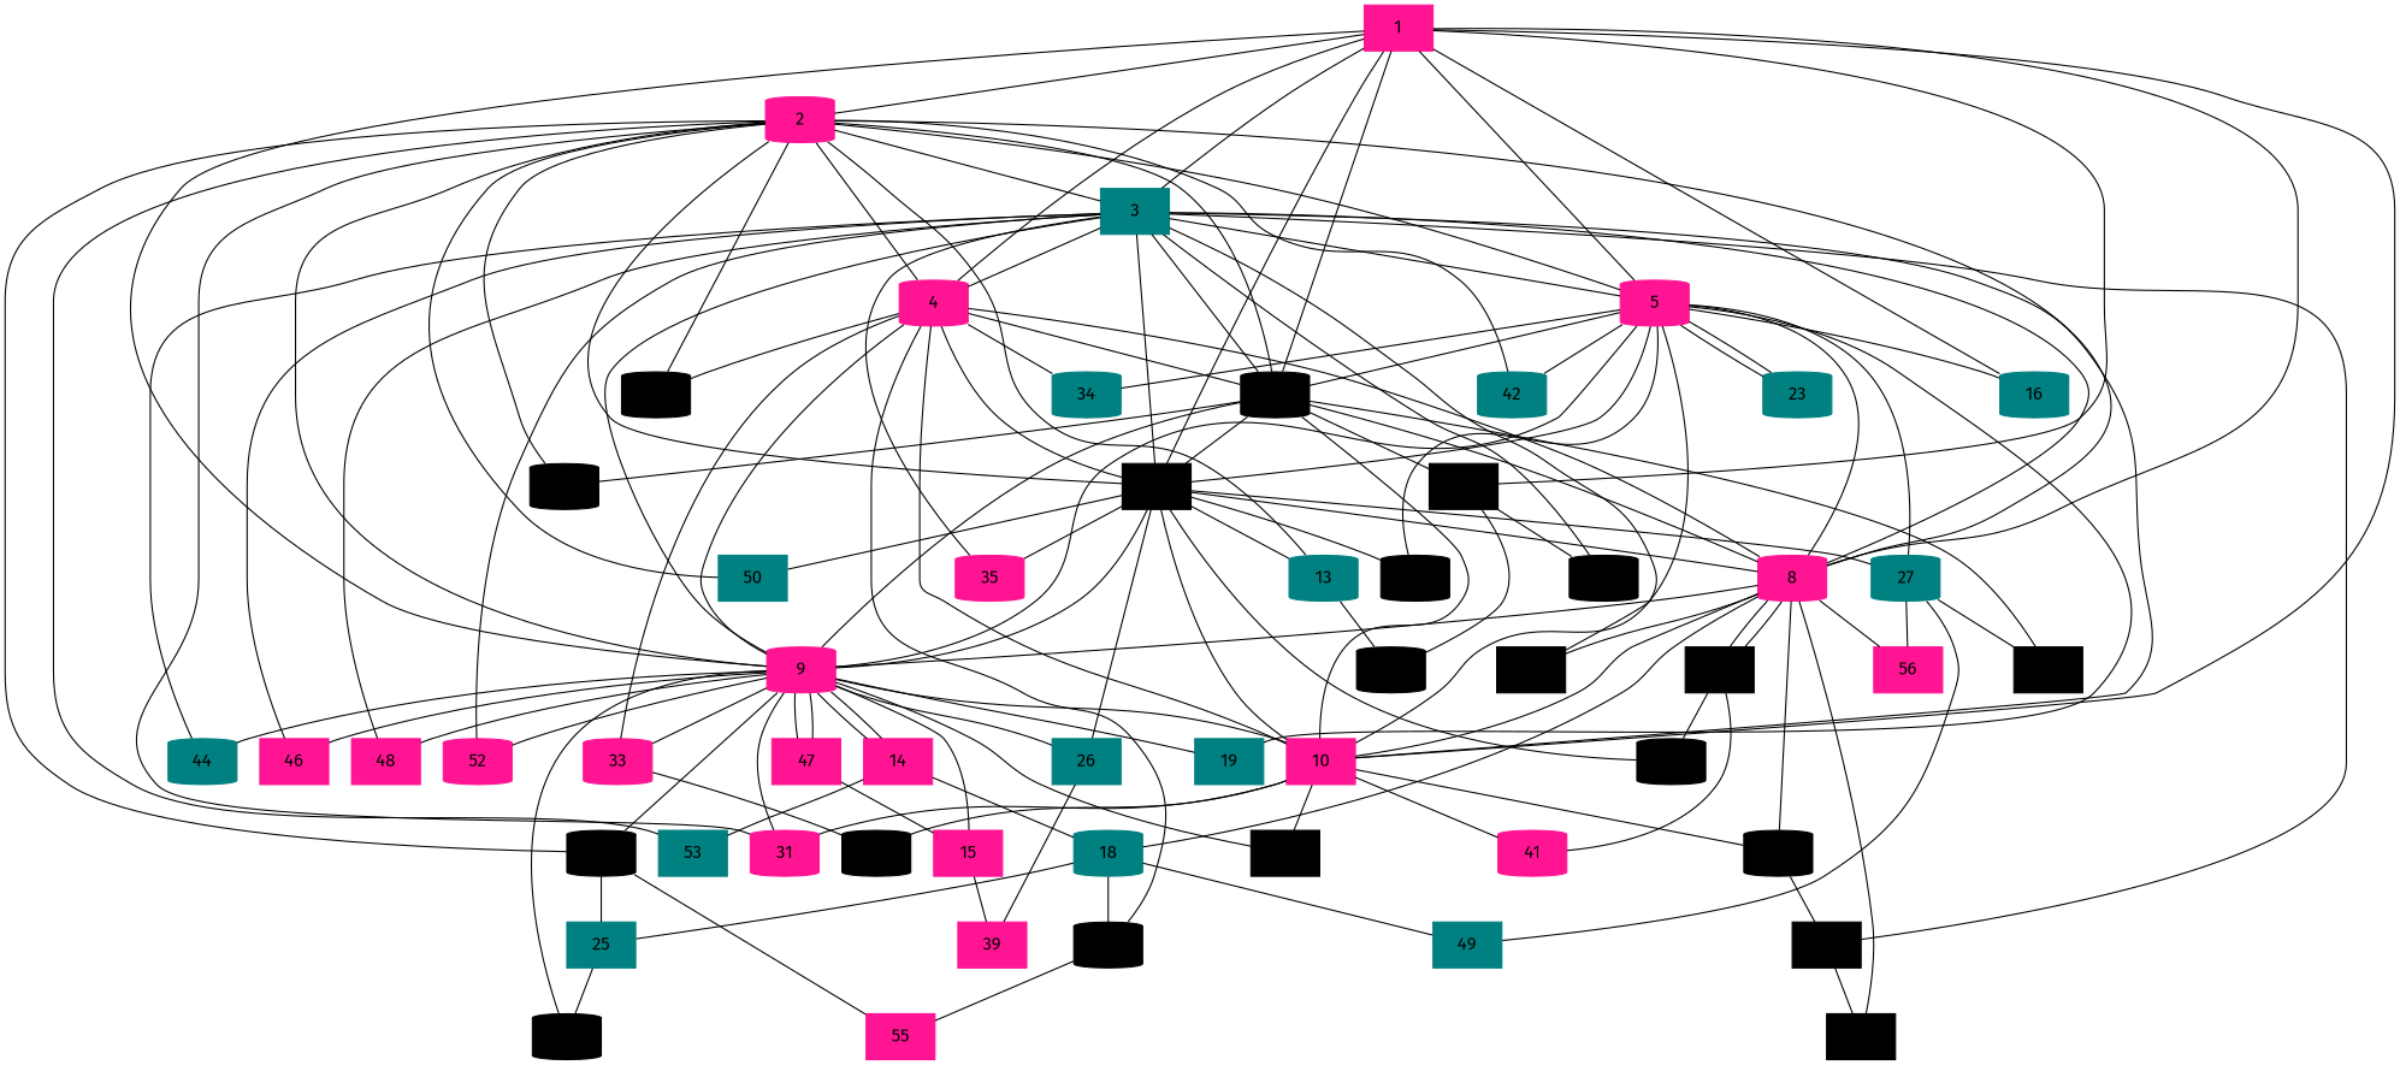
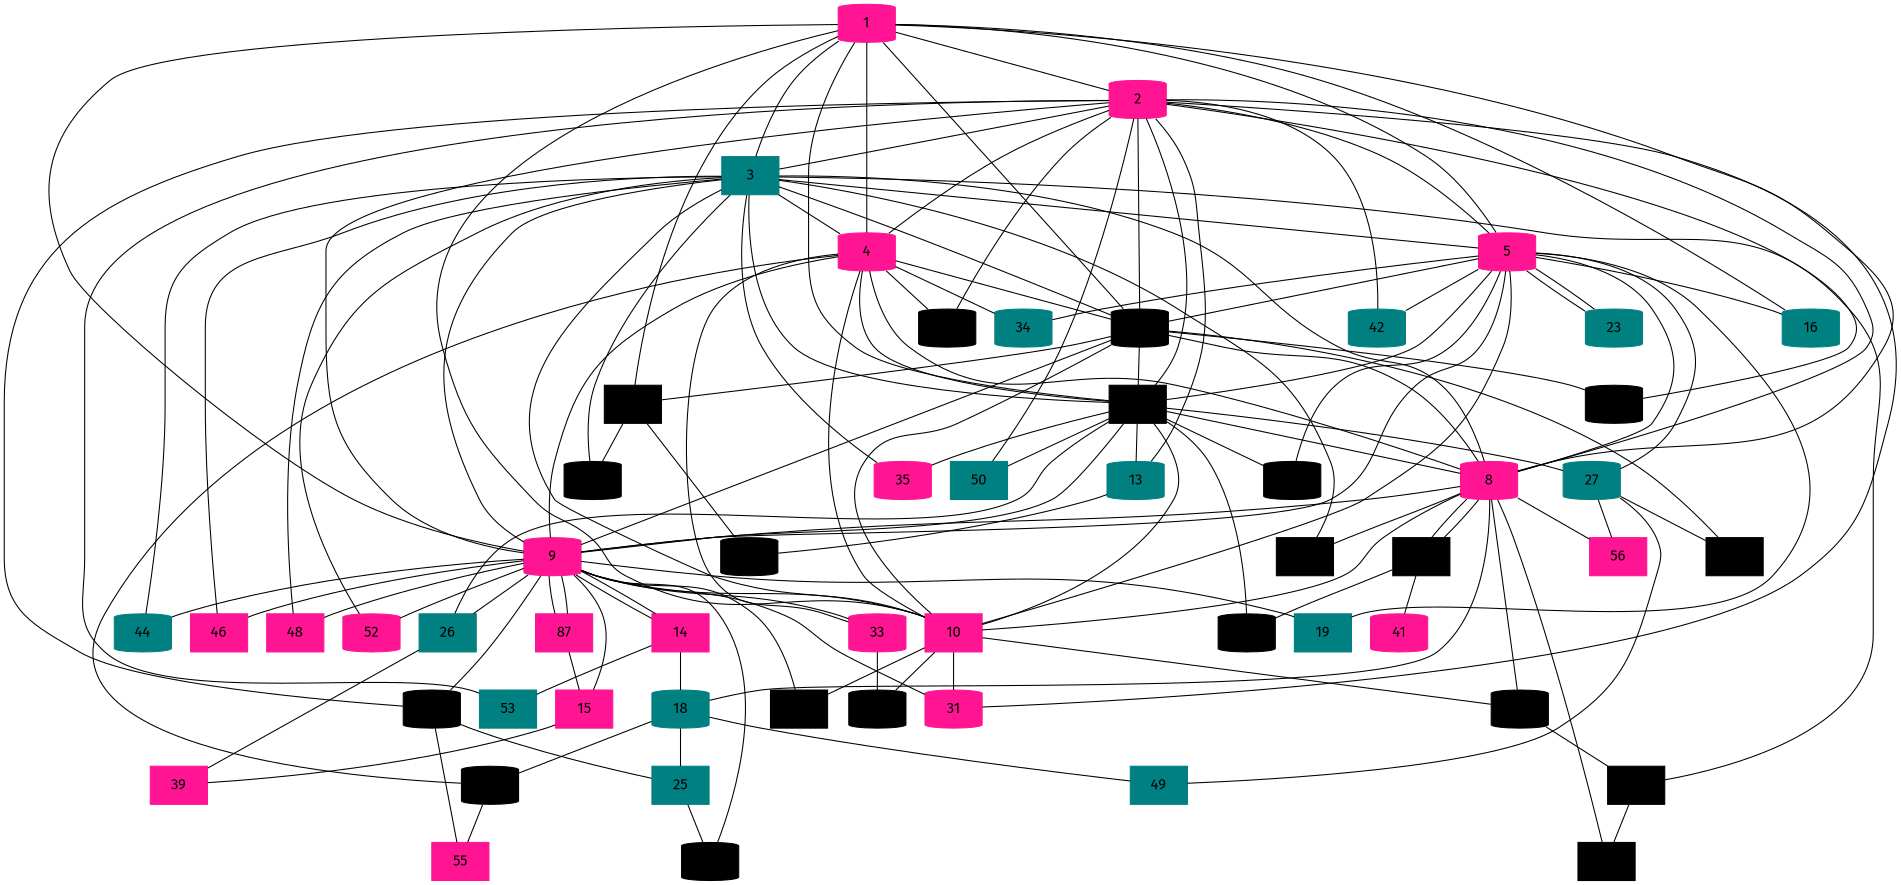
  graph {
    fontname="Fira Sans"
    node [color=deeppink fontname="Fira Sans" shape=cylinder style=filled]
    edge [fontname="Fira Sans"]
-   1 [shape=box]
+   1
    2
    3 [color=teal shape=box]
    4
    5
    6 [color=black]
    7 [color=black shape=box]
    8
    9
    10 [shape=box]
    16 [color=teal]
    21 [color=black shape=box]
    13 [color=teal]
    17 [color=black]
    32 [color=black]
    40 [color=black]
    42 [color=teal]
    50 [color=teal shape=box]
    53 [color=teal shape=box]
    31
    22 [color=black shape=box]
    28 [color=black]
    29 [color=black shape=box]
    35
    44 [color=teal]
    46 [shape=box]
    48 [shape=box]
    52
    33
    34 [color=teal]
    38 [color=black]
    19 [color=teal shape=box]
    23 [color=teal]
    27 [color=teal]
    36 [color=black]
    43 [color=black shape=box]
    24 [color=black]
    26 [color=teal shape=box]
    11 [color=black]
    12 [color=black shape=box]
    18 [color=teal]
    37 [color=black shape=box]
    56 [shape=box]
    14 [shape=box]
    15 [shape=box]
    20 [color=black shape=box]
-   47 [shape=box]
+   47 [shape=box label=87]
    54 [color=black]
    41
    45 [color=black]
    30 [color=black]
    25 [color=teal shape=box]
    55 [shape=box]
    49 [color=teal shape=box]
    39 [shape=box]
    1 -- 2
    1 -- 3
    1 -- 4
    1 -- 5
    1 -- 6
    1 -- 7
    1 -- 8
    1 -- 9
    1 -- 10
    1 -- 16
    1 -- 21
    2 -- 3
    2 -- 4
    2 -- 5
    2 -- 6
    2 -- 7
    2 -- 8
    2 -- 9
    2 -- 13
    2 -- 17
    2 -- 32
    2 -- 40
    2 -- 42
    2 -- 50
    2 -- 53
    2 -- 31
    3 -- 4
    3 -- 5
    3 -- 6
    3 -- 7
    3 -- 8
    3 -- 9
    3 -- 10
    3 -- 22
    3 -- 28
    3 -- 29
    3 -- 35
    3 -- 44
    3 -- 46
    3 -- 48
    3 -- 52
    4 -- 6
    4 -- 7
    4 -- 8
    4 -- 9
    4 -- 10
    4 -- 40
    4 -- 33
    4 -- 34
    4 -- 38
    5 -- 6
    5 -- 7
    5 -- 8
    5 -- 9
    5 -- 10
    5 -- 16
    5 -- 42
    5 -- 34
    5 -- 19
    5 -- 23
    5 -- 23
    5 -- 27
    5 -- 36
    6 -- 7
    6 -- 8
    6 -- 9
    6 -- 10
    6 -- 21
    6 -- 32
    6 -- 43
    7 -- 8
    7 -- 9
    7 -- 10
    7 -- 13
    7 -- 50
    7 -- 35
    7 -- 27
    7 -- 36
    7 -- 24
    7 -- 26
    8 -- 9
    8 -- 10
    8 -- 22
    8 -- 11
    8 -- 12
    8 -- 12
    8 -- 18
    8 -- 37
    8 -- 56
    9 -- 10
    9 -- 17
    9 -- 31
    9 -- 44
    9 -- 46
    9 -- 48
    9 -- 52
    9 -- 33
    9 -- 19
    9 -- 26
    9 -- 14
    9 -- 14
    9 -- 15
    9 -- 20
    9 -- 47
    9 -- 47
    9 -- 54
    10 -- 31
    10 -- 11
    10 -- 20
-   10 -- 41
    10 -- 45
    21 -- 28
    21 -- 30
    13 -- 30
    17 -- 25
    17 -- 55
    29 -- 37
    33 -- 45
    38 -- 55
    27 -- 43
    27 -- 56
    27 -- 49
    26 -- 39
    11 -- 29
    12 -- 24
    12 -- 41
    18 -- 38
    18 -- 25
    18 -- 49
    14 -- 53
    14 -- 18
    15 -- 39
    47 -- 15
    25 -- 54
  }
